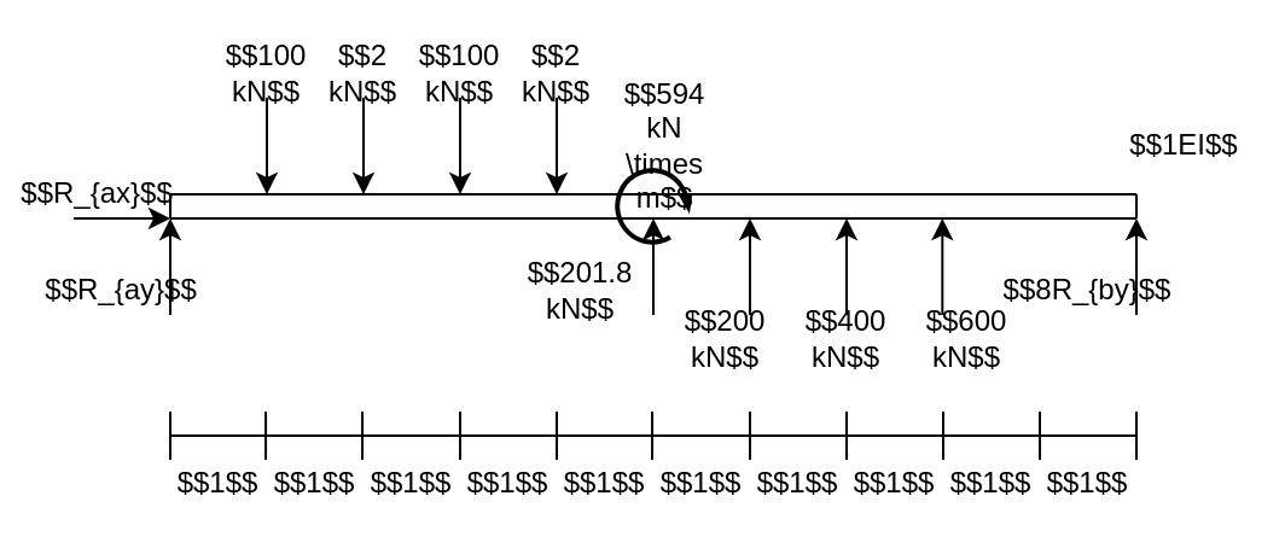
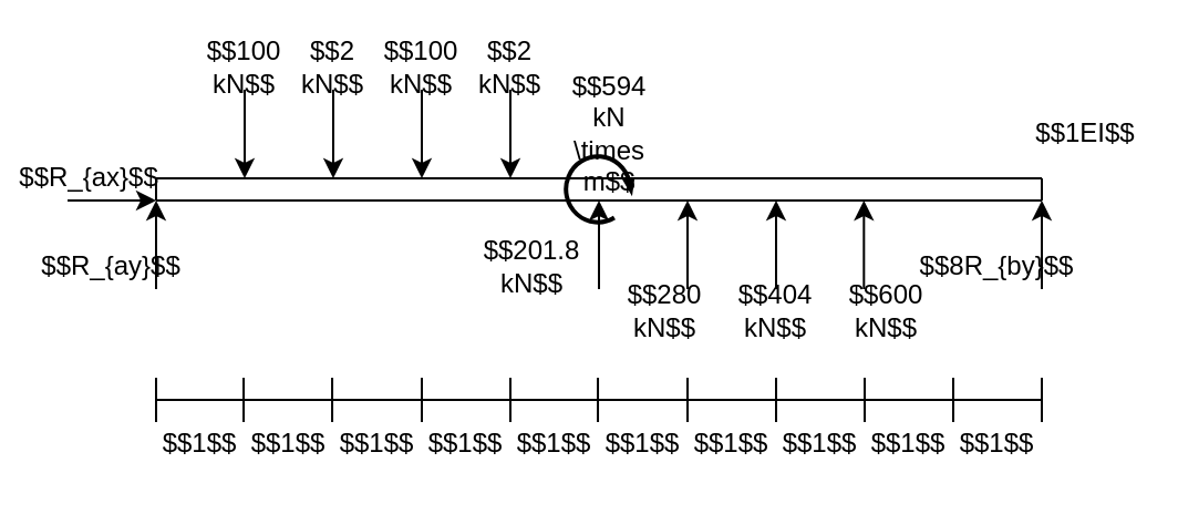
  <mxCell id="0" />
  <mxCell id="1" parent="0" />
  <mxCell id="2" value="" style="endArrow=none;html=1;" parent="1" edge="1"><mxGeometry width="50" height="50" relative="1" as="geometry"><mxPoint x="70" y="90" as="sourcePoint" /><mxPoint x="470" y="90" as="targetPoint" /></mxGeometry></mxCell>
  <mxCell id="3" value="" style="endArrow=classic;html=1;" parent="1" edge="1"><mxGeometry width="50" height="50" relative="1" as="geometry"><mxPoint x="70" y="130" as="sourcePoint" /><mxPoint x="70" y="90" as="targetPoint" /></mxGeometry></mxCell>
  <mxCell id="4" value="" style="endArrow=classic;html=1;" parent="1" edge="1"><mxGeometry width="50" height="50" relative="1" as="geometry"><mxPoint x="30" y="90" as="sourcePoint" /><mxPoint x="70" y="90" as="targetPoint" /></mxGeometry></mxCell>
  <mxCell id="5" value="&lt;div&gt;$$R_{ay}$$&lt;/div&gt;" style="text;html=1;strokeColor=none;fillColor=none;align=center;verticalAlign=middle;whiteSpace=wrap;rounded=0;" parent="1" vertex="1"><mxGeometry x="30" y="110" width="40" height="20" as="geometry" /></mxCell>
  <mxCell id="6" value="&lt;div&gt;$$R_{ax}$$&lt;/div&gt;" style="text;html=1;strokeColor=none;fillColor=none;align=center;verticalAlign=middle;whiteSpace=wrap;rounded=0;" parent="1" vertex="1"><mxGeometry x="20" y="70" width="40" height="20" as="geometry" /></mxCell>
  <mxCell id="7" value="" style="endArrow=classic;html=1;" parent="1" edge="1"><mxGeometry width="50" height="50" relative="1" as="geometry"><mxPoint x="470" y="130" as="sourcePoint" /><mxPoint x="470" y="90" as="targetPoint" /></mxGeometry></mxCell>
  <mxCell id="8" value="&lt;div&gt;$$8R_{by}$$&lt;/div&gt;" style="text;html=1;strokeColor=none;fillColor=none;align=center;verticalAlign=middle;whiteSpace=wrap;rounded=0;" parent="1" vertex="1"><mxGeometry x="430" y="110" width="40" height="20" as="geometry" /></mxCell>
  <mxCell id="9" value="" style="group" parent="1" vertex="1" connectable="0"><mxGeometry x="70" y="170" width="400" height="40" as="geometry" /></mxCell>
  <mxCell id="10" value="" style="endArrow=none;html=1;" parent="9" edge="1"><mxGeometry width="50" height="50" relative="1" as="geometry"><mxPoint y="10" as="sourcePoint" /><mxPoint x="400" y="10" as="targetPoint" /></mxGeometry></mxCell>
  <mxCell id="11" value="" style="endArrow=none;html=1;" parent="9" edge="1"><mxGeometry width="50" height="50" relative="1" as="geometry"><mxPoint y="20" as="sourcePoint" /><mxPoint as="targetPoint" /></mxGeometry></mxCell>
  <mxCell id="12" value="" style="endArrow=none;html=1;" parent="9" edge="1"><mxGeometry width="50" height="50" relative="1" as="geometry"><mxPoint x="39.52" y="20" as="sourcePoint" /><mxPoint x="39.52" as="targetPoint" /></mxGeometry></mxCell>
  <mxCell id="13" value="" style="endArrow=none;html=1;" parent="9" edge="1"><mxGeometry width="50" height="50" relative="1" as="geometry"><mxPoint x="79.52" y="20" as="sourcePoint" /><mxPoint x="79.52" as="targetPoint" /></mxGeometry></mxCell>
  <mxCell id="14" value="" style="endArrow=none;html=1;" parent="9" edge="1"><mxGeometry width="50" height="50" relative="1" as="geometry"><mxPoint x="120" y="20" as="sourcePoint" /><mxPoint x="120" as="targetPoint" /></mxGeometry></mxCell>
  <mxCell id="15" value="" style="endArrow=none;html=1;" parent="9" edge="1"><mxGeometry width="50" height="50" relative="1" as="geometry"><mxPoint x="160" y="20" as="sourcePoint" /><mxPoint x="160" as="targetPoint" /></mxGeometry></mxCell>
  <mxCell id="16" value="" style="endArrow=none;html=1;" parent="9" edge="1"><mxGeometry width="50" height="50" relative="1" as="geometry"><mxPoint x="199.52" y="20" as="sourcePoint" /><mxPoint x="199.52" as="targetPoint" /></mxGeometry></mxCell>
  <mxCell id="17" value="" style="endArrow=none;html=1;" parent="9" edge="1"><mxGeometry width="50" height="50" relative="1" as="geometry"><mxPoint x="240" y="20" as="sourcePoint" /><mxPoint x="240" as="targetPoint" /></mxGeometry></mxCell>
  <mxCell id="18" value="" style="endArrow=none;html=1;" parent="9" edge="1"><mxGeometry width="50" height="50" relative="1" as="geometry"><mxPoint x="280" y="20" as="sourcePoint" /><mxPoint x="280" as="targetPoint" /></mxGeometry></mxCell>
  <mxCell id="19" value="" style="endArrow=none;html=1;" parent="9" edge="1"><mxGeometry width="50" height="50" relative="1" as="geometry"><mxPoint x="320" y="20" as="sourcePoint" /><mxPoint x="320" as="targetPoint" /></mxGeometry></mxCell>
  <mxCell id="20" value="" style="endArrow=none;html=1;" parent="9" edge="1"><mxGeometry width="50" height="50" relative="1" as="geometry"><mxPoint x="360" y="20" as="sourcePoint" /><mxPoint x="360" as="targetPoint" /></mxGeometry></mxCell>
  <mxCell id="21" value="" style="endArrow=none;html=1;" parent="9" edge="1"><mxGeometry width="50" height="50" relative="1" as="geometry"><mxPoint x="400" y="20" as="sourcePoint" /><mxPoint x="400" as="targetPoint" /></mxGeometry></mxCell>
  <mxCell id="22" value="$$1$$" style="text;html=1;strokeColor=none;fillColor=none;align=center;verticalAlign=middle;whiteSpace=wrap;rounded=0;" parent="9" vertex="1"><mxGeometry y="20" width="40" height="20" as="geometry" /></mxCell>
  <mxCell id="23" value="$$1$$" style="text;html=1;strokeColor=none;fillColor=none;align=center;verticalAlign=middle;whiteSpace=wrap;rounded=0;" parent="9" vertex="1"><mxGeometry x="40" y="20" width="40" height="20" as="geometry" /></mxCell>
  <mxCell id="24" value="$$1$$" style="text;html=1;strokeColor=none;fillColor=none;align=center;verticalAlign=middle;whiteSpace=wrap;rounded=0;" parent="9" vertex="1"><mxGeometry x="80" y="20" width="40" height="20" as="geometry" /></mxCell>
  <mxCell id="25" value="$$1$$" style="text;html=1;strokeColor=none;fillColor=none;align=center;verticalAlign=middle;whiteSpace=wrap;rounded=0;" parent="9" vertex="1"><mxGeometry x="120" y="20" width="40" height="20" as="geometry" /></mxCell>
  <mxCell id="26" value="$$1$$" style="text;html=1;strokeColor=none;fillColor=none;align=center;verticalAlign=middle;whiteSpace=wrap;rounded=0;" parent="9" vertex="1"><mxGeometry x="160" y="20" width="40" height="20" as="geometry" /></mxCell>
  <mxCell id="27" value="$$1$$" style="text;html=1;strokeColor=none;fillColor=none;align=center;verticalAlign=middle;whiteSpace=wrap;rounded=0;" parent="9" vertex="1"><mxGeometry x="200" y="20" width="40" height="20" as="geometry" /></mxCell>
  <mxCell id="28" value="$$1$$" style="text;html=1;strokeColor=none;fillColor=none;align=center;verticalAlign=middle;whiteSpace=wrap;rounded=0;" parent="9" vertex="1"><mxGeometry x="240" y="20" width="40" height="20" as="geometry" /></mxCell>
  <mxCell id="29" value="$$1$$" style="text;html=1;strokeColor=none;fillColor=none;align=center;verticalAlign=middle;whiteSpace=wrap;rounded=0;" parent="9" vertex="1"><mxGeometry x="280" y="20" width="40" height="20" as="geometry" /></mxCell>
  <mxCell id="30" value="$$1$$" style="text;html=1;strokeColor=none;fillColor=none;align=center;verticalAlign=middle;whiteSpace=wrap;rounded=0;" parent="9" vertex="1"><mxGeometry x="320" y="20" width="40" height="20" as="geometry" /></mxCell>
  <mxCell id="31" value="$$1$$" style="text;html=1;strokeColor=none;fillColor=none;align=center;verticalAlign=middle;whiteSpace=wrap;rounded=0;" parent="9" vertex="1"><mxGeometry x="360" y="20" width="40" height="20" as="geometry" /></mxCell>
- <mxCell id="32" value="&lt;div&gt;$$200 kN$$&lt;/div&gt;" style="text;html=1;strokeColor=none;fillColor=none;align=center;verticalAlign=middle;whiteSpace=wrap;rounded=0;" parent="1" vertex="1"><mxGeometry x="280" y="130" width="40" height="20" as="geometry" /></mxCell>
+ <mxCell id="32" value="&lt;div&gt;$$280 kN$$&lt;/div&gt;" style="text;html=1;strokeColor=none;fillColor=none;align=center;verticalAlign=middle;whiteSpace=wrap;rounded=0;" parent="1" vertex="1"><mxGeometry x="280" y="130" width="40" height="20" as="geometry" /></mxCell>
  <mxCell id="33" value="" style="endArrow=classic;html=1;startArrow=none;" parent="1" source="39" edge="1"><mxGeometry width="50" height="50" relative="1" as="geometry"><mxPoint x="110" y="40" as="sourcePoint" /><mxPoint x="110" y="80" as="targetPoint" /></mxGeometry></mxCell>
  <mxCell id="34" value="" style="endArrow=classic;html=1;" parent="1" edge="1"><mxGeometry width="50" height="50" relative="1" as="geometry"><mxPoint x="150" y="40" as="sourcePoint" /><mxPoint x="150" y="80" as="targetPoint" /></mxGeometry></mxCell>
  <mxCell id="35" value="" style="endArrow=classic;html=1;" parent="1" edge="1"><mxGeometry width="50" height="50" relative="1" as="geometry"><mxPoint x="190" y="40" as="sourcePoint" /><mxPoint x="190" y="80" as="targetPoint" /></mxGeometry></mxCell>
  <mxCell id="36" value="" style="endArrow=classic;html=1;" parent="1" edge="1"><mxGeometry width="50" height="50" relative="1" as="geometry"><mxPoint x="230" y="40" as="sourcePoint" /><mxPoint x="230" y="80" as="targetPoint" /></mxGeometry></mxCell>
  <mxCell id="37" value="" style="endArrow=none;html=1;" parent="1" edge="1"><mxGeometry width="50" height="50" relative="1" as="geometry"><mxPoint x="70" y="90" as="sourcePoint" /><mxPoint x="70" y="80" as="targetPoint" /></mxGeometry></mxCell>
  <mxCell id="38" value="" style="endArrow=none;html=1;" parent="1" edge="1"><mxGeometry width="50" height="50" relative="1" as="geometry"><mxPoint x="70" y="80" as="sourcePoint" /><mxPoint x="470" y="80" as="targetPoint" /></mxGeometry></mxCell>
  <mxCell id="39" value="&lt;div&gt;$$100 kN$$&lt;/div&gt;" style="text;html=1;strokeColor=none;fillColor=none;align=center;verticalAlign=middle;whiteSpace=wrap;rounded=0;" parent="1" vertex="1"><mxGeometry x="90" y="20" width="40" height="20" as="geometry" /></mxCell>
  <mxCell id="40" value="" style="endArrow=none;html=1;" parent="1" target="39" edge="1"><mxGeometry width="50" height="50" relative="1" as="geometry"><mxPoint x="110" y="40" as="sourcePoint" /><mxPoint x="110" y="80" as="targetPoint" /></mxGeometry></mxCell>
  <mxCell id="41" value="&lt;div&gt;$$2 kN$$&lt;/div&gt;" style="text;html=1;strokeColor=none;fillColor=none;align=center;verticalAlign=middle;whiteSpace=wrap;rounded=0;" parent="1" vertex="1"><mxGeometry x="130" y="20" width="40" height="20" as="geometry" /></mxCell>
  <mxCell id="42" value="&lt;div&gt;$$100 kN$$&lt;/div&gt;" style="text;html=1;strokeColor=none;fillColor=none;align=center;verticalAlign=middle;whiteSpace=wrap;rounded=0;" parent="1" vertex="1"><mxGeometry x="170" y="20" width="40" height="20" as="geometry" /></mxCell>
  <mxCell id="43" value="&lt;div&gt;$$2 kN$$&lt;/div&gt;" style="text;html=1;strokeColor=none;fillColor=none;align=center;verticalAlign=middle;whiteSpace=wrap;rounded=0;" parent="1" vertex="1"><mxGeometry x="210" y="20" width="40" height="20" as="geometry" /></mxCell>
  <mxCell id="44" value="" style="endArrow=classic;html=1;" parent="1" edge="1"><mxGeometry width="50" height="50" relative="1" as="geometry"><mxPoint x="310" y="130" as="sourcePoint" /><mxPoint x="310" y="90" as="targetPoint" /></mxGeometry></mxCell>
  <mxCell id="45" value="" style="endArrow=classic;html=1;" parent="1" edge="1"><mxGeometry width="50" height="50" relative="1" as="geometry"><mxPoint x="350" y="130" as="sourcePoint" /><mxPoint x="350" y="90" as="targetPoint" /></mxGeometry></mxCell>
  <mxCell id="46" value="" style="endArrow=classic;html=1;" parent="1" edge="1"><mxGeometry width="50" height="50" relative="1" as="geometry"><mxPoint x="389.66" y="130" as="sourcePoint" /><mxPoint x="389.66" y="90" as="targetPoint" /></mxGeometry></mxCell>
- <mxCell id="47" value="&lt;div&gt;$$400 kN$$&lt;/div&gt;" style="text;html=1;strokeColor=none;fillColor=none;align=center;verticalAlign=middle;whiteSpace=wrap;rounded=0;" parent="1" vertex="1"><mxGeometry x="330" y="130" width="40" height="20" as="geometry" /></mxCell>
+ <mxCell id="47" value="&lt;div&gt;$$404 kN$$&lt;/div&gt;" style="text;html=1;strokeColor=none;fillColor=none;align=center;verticalAlign=middle;whiteSpace=wrap;rounded=0;" parent="1" vertex="1"><mxGeometry x="330" y="130" width="40" height="20" as="geometry" /></mxCell>
  <mxCell id="48" value="&lt;div&gt;$$600 kN$$&lt;/div&gt;" style="text;html=1;strokeColor=none;fillColor=none;align=center;verticalAlign=middle;whiteSpace=wrap;rounded=0;" parent="1" vertex="1"><mxGeometry x="380" y="130" width="40" height="20" as="geometry" /></mxCell>
  <mxCell id="49" value="$$1EI$$" style="text;html=1;strokeColor=none;fillColor=none;align=center;verticalAlign=middle;whiteSpace=wrap;rounded=0;" parent="1" vertex="1"><mxGeometry x="470" y="50" width="40" height="20" as="geometry" /></mxCell>
  <mxCell id="50" value="" style="endArrow=none;html=1;" parent="1" edge="1"><mxGeometry width="50" height="50" relative="1" as="geometry"><mxPoint x="470" y="80" as="sourcePoint" /><mxPoint x="470" y="90" as="targetPoint" /></mxGeometry></mxCell>
  <mxCell id="51" value="" style="endArrow=classic;html=1;" edge="1" parent="1"><mxGeometry width="50" height="50" relative="1" as="geometry"><mxPoint x="270" y="130" as="sourcePoint" /><mxPoint x="270" y="90" as="targetPoint" /></mxGeometry></mxCell>
  <mxCell id="52" value="&lt;div&gt;$$201.8 kN$$&lt;/div&gt;" style="text;html=1;strokeColor=none;fillColor=none;align=center;verticalAlign=middle;whiteSpace=wrap;rounded=0;" vertex="1" parent="1"><mxGeometry x="220" y="110" width="40" height="20" as="geometry" /></mxCell>
  <mxCell id="53" value="" style="verticalLabelPosition=bottom;html=1;verticalAlign=top;strokeWidth=2;shape=mxgraph.lean_mapping.physical_pull;pointerEvents=1;sketch=0;rotation=-180;flipH=1;" vertex="1" parent="1"><mxGeometry x="255" y="70" width="30" height="30" as="geometry" /></mxCell>
  <mxCell id="54" value="&lt;div&gt;$$594 kN \times m$$&lt;/div&gt;" style="text;html=1;strokeColor=none;fillColor=none;align=center;verticalAlign=middle;whiteSpace=wrap;rounded=0;" vertex="1" parent="1"><mxGeometry x="255" y="50" width="40" height="20" as="geometry" /></mxCell>
